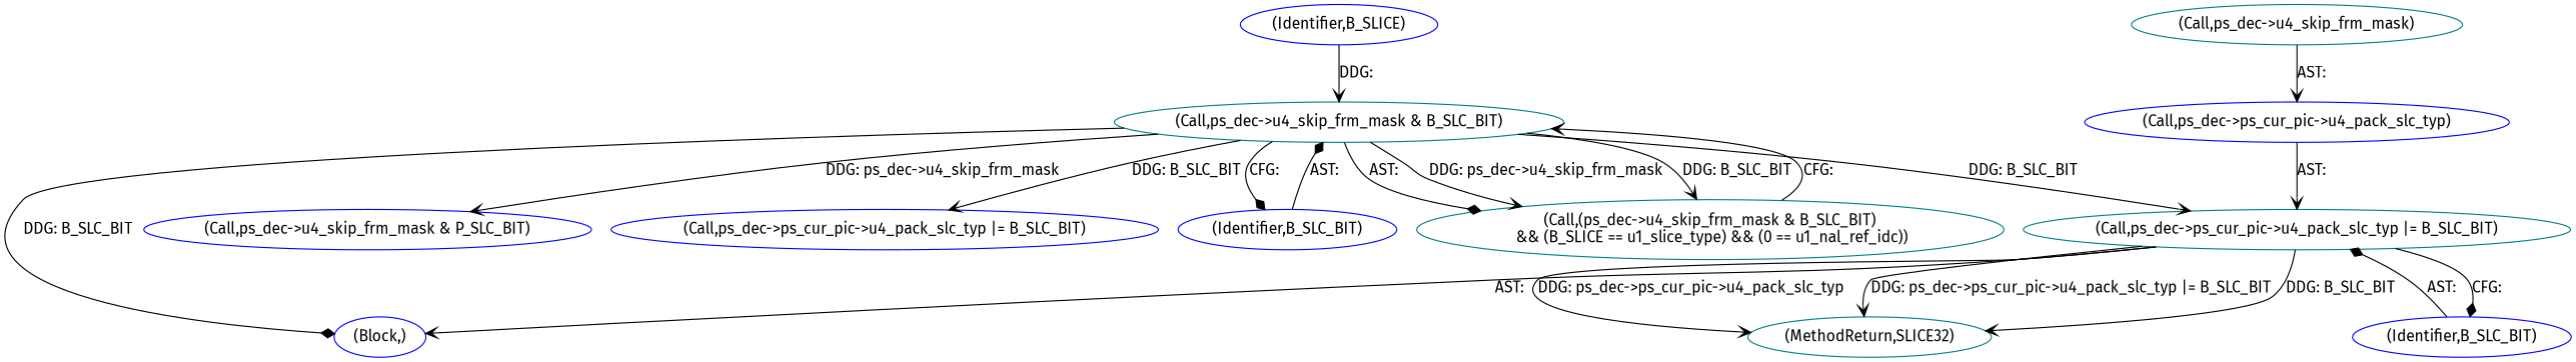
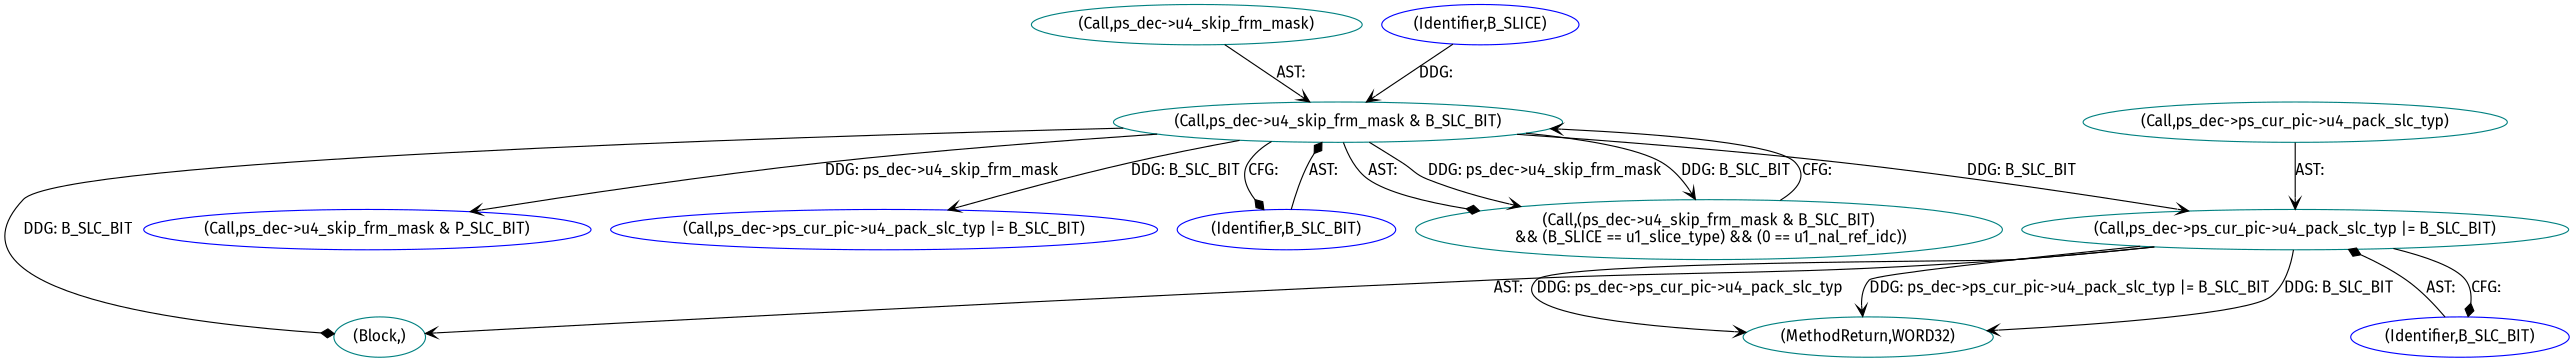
  digraph {
    fontname="Fira Sans"
    node [color=teal fontname="Fira Sans"]
    edge [arrowhead=vee fontname="Fira Sans"]
    n1 [label="(Call,ps_dec->ps_cur_pic->u4_pack_slc_typ |= B_SLC_BIT)"]
    n2 [color=blue label="(Identifier,B_SLC_BIT)"]
-   n3 [label="(MethodReturn,SLICE32)"]
-   n4 [color=blue label="(Block,)"]
+   n3 [label="(MethodReturn,WORD32)"]
+   n4 [label="(Block,)"]
    n5 [label="(Call,ps_dec->u4_skip_frm_mask & B_SLC_BIT)"]
    n6 [color=blue label="(Call,ps_dec->u4_skip_frm_mask & P_SLC_BIT)"]
    n7 [color=blue label="(Call,ps_dec->ps_cur_pic->u4_pack_slc_typ |= B_SLC_BIT)"]
    n8 [color=blue label="(Identifier,B_SLC_BIT)"]
    n9 [label="(Call,(ps_dec->u4_skip_frm_mask & B_SLC_BIT)\n && (B_SLICE == u1_slice_type) && (0 == u1_nal_ref_idc))"]
-   n10 [color=blue label="(Call,ps_dec->ps_cur_pic->u4_pack_slc_typ)"]
+   n10 [label="(Call,ps_dec->ps_cur_pic->u4_pack_slc_typ)"]
    n11 [label="(Call,ps_dec->u4_skip_frm_mask)"]
    n12 [color=blue label="(Identifier,B_SLICE)"]
    n1 -> n2 [arrowhead=diamond label="CFG: "]
    n1 -> n3 [label="DDG: ps_dec->ps_cur_pic->u4_pack_slc_typ"]
    n1 -> n3 [label="DDG: ps_dec->ps_cur_pic->u4_pack_slc_typ |= B_SLC_BIT"]
    n1 -> n3 [label="DDG: B_SLC_BIT"]
    n1 -> n4 [label="AST: "]
    n2 -> n1 [arrowhead=diamond label="AST: "]
    n5 -> n1 [label="DDG: B_SLC_BIT"]
    n5 -> n4 [arrowhead=diamond label="DDG: B_SLC_BIT"]
    n5 -> n6 [label="DDG: ps_dec->u4_skip_frm_mask"]
    n5 -> n7 [label="DDG: B_SLC_BIT"]
    n5 -> n8 [arrowhead=diamond label="CFG: "]
    n5 -> n9 [arrowhead=diamond label="AST: "]
    n5 -> n9 [label="DDG: ps_dec->u4_skip_frm_mask"]
    n5 -> n9 [label="DDG: B_SLC_BIT"]
    n8 -> n5 [arrowhead=diamond label="AST: "]
    n9 -> n5 [label="CFG: "]
    n10 -> n1 [label="AST: "]
-   n11 -> n10 [label="AST: "]
+   n11 -> n5 [label="AST: "]
    n12 -> n5 [label="DDG: "]
  }
